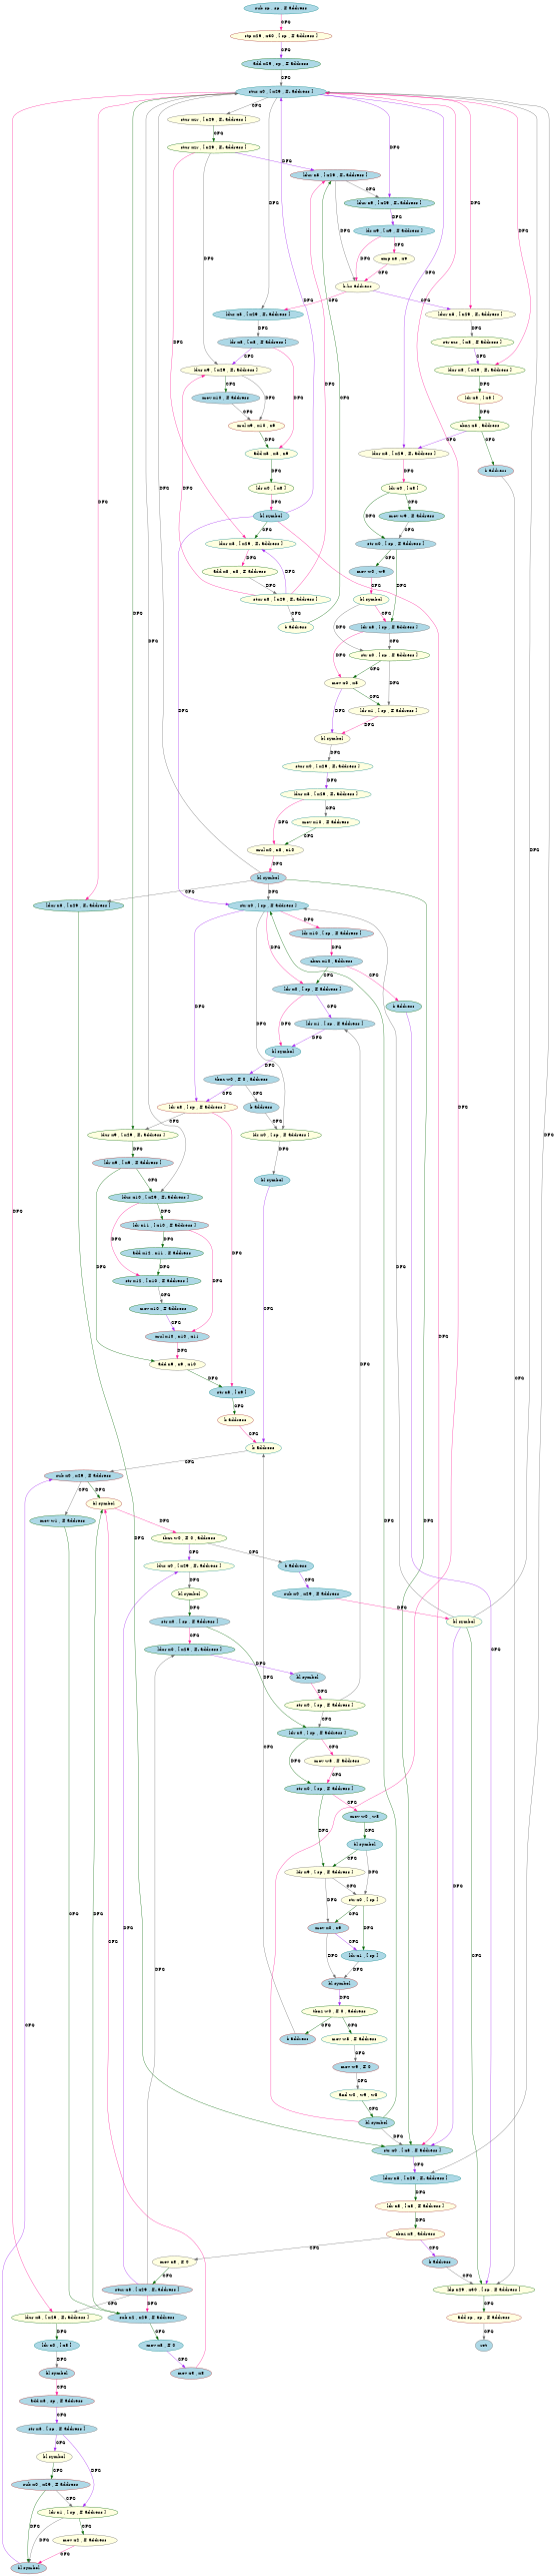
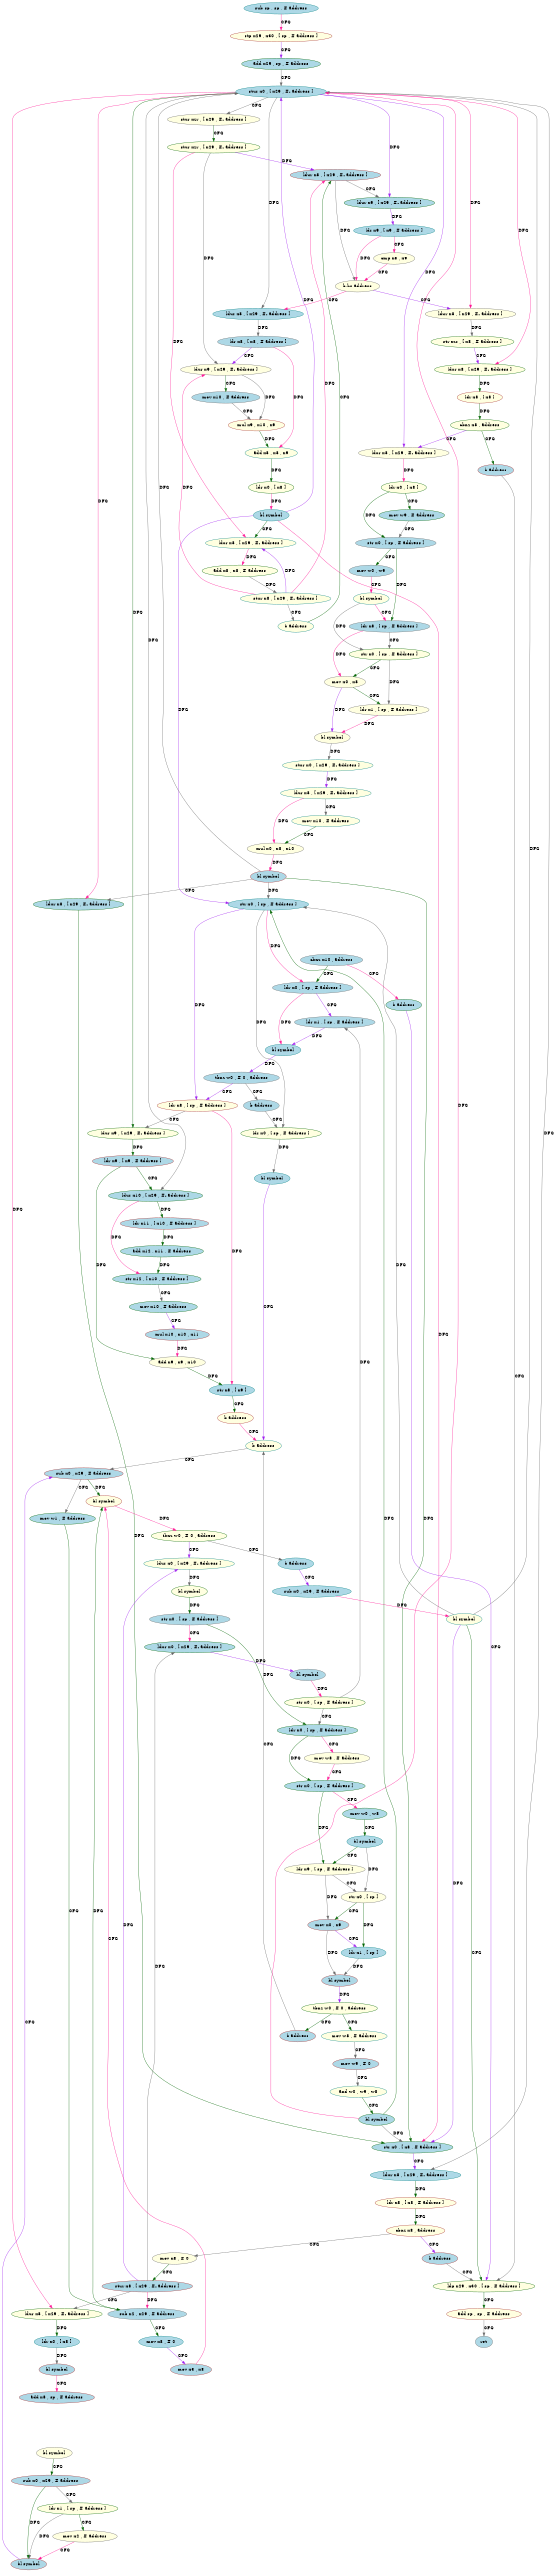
  digraph {
    node [color=darkgreen fillcolor=lightblue style=filled]
    edge [color=gray40]
    n1 [color=teal label="sub sp , sp , # address"]
    n2 [color=brown fillcolor=lightyellow label="stp x29 , x30 , [ sp , # address ]"]
    n3 [label="add x29 , sp , # address"]
    n4 [color=teal label="stur x0 , [ x29 , #- address ]"]
    n5 [color=gray40 fillcolor=lightyellow label="stur xzr , [ x29 , #- address ]"]
    n6 [color=gray40 fillcolor=lightyellow label="ldur x8 , [ x29 , #- address ]"]
    n7 [fillcolor=lightyellow label="ldur x8 , [ x29 , #- address ]"]
    n8 [color=gray40 fillcolor=lightyellow label="ldur x8 , [ x29 , #- address ]"]
    n9 [color=teal label="ldur x8 , [ x29 , #- address ]"]
    n10 [label="ldur x8 , [ x29 , #- address ]"]
    n11 [color=teal label="ldur x8 , [ x29 , #- address ]"]
    n12 [label="ldur x9 , [ x29 , #- address ]"]
    n13 [fillcolor=lightyellow label="ldur x8 , [ x29 , #- address ]"]
    n14 [fillcolor=lightyellow label="ldur x9 , [ x29 , #- address ]"]
    n15 [label="ldur x10 , [ x29 , #- address ]"]
    n16 [fillcolor=lightyellow label="stur xzr , [ x29 , #- address ]"]
    n17 [fillcolor=lightyellow label="str xzr , [ x8 , # address ]"]
    n18 [color=brown fillcolor=lightyellow label="ldr x8 , [ x8 ]"]
    n19 [fillcolor=lightyellow label="ldr x0 , [ x8 ]"]
    n20 [color=gray40 label="ldr x8 , [ x8 , # address ]"]
    n21 [label="str x0 , [ x8 , # address ]"]
    n22 [color=brown fillcolor=lightyellow label="ldr x8 , [ x8 , # address ]"]
    n23 [color=teal label="ldr x9 , [ x9 , # address ]"]
    n24 [color=teal label="ldr x0 , [ x8 ]"]
    n25 [color=brown label="ldr x9 , [ x9 , # address ]"]
    n26 [color=brown label="ldr x11 , [ x10 , # address ]"]
    n27 [label="str x12 , [ x10 , # address ]"]
    n28 [color=brown label="ldur x8 , [ x29 , #- address ]"]
    n29 [color=gray40 fillcolor=lightyellow label="ldur x9 , [ x29 , #- address ]"]
    n30 [color=teal fillcolor=lightyellow label="ldur x8 , [ x29 , #- address ]"]
    n31 [color=gray40 fillcolor=lightyellow label="b.hs address"]
    n32 [color=gray40 label="mov x10 , # address"]
    n33 [color=brown fillcolor=lightyellow label="mul x9 , x10 , x9"]
    n34 [fillcolor=lightyellow label="add x8 , x8 , # address"]
    n35 [fillcolor=lightyellow label="cbnz x8 , address"]
    n36 [color=brown label="b address"]
    n37 [fillcolor=lightyellow label="ldp x29 , x30 , [ sp , # address ]"]
    n38 [label="mov w9 , # address"]
    n39 [color=gray40 label="str x0 , [ sp , # address ]"]
    n40 [color=brown fillcolor=lightyellow label="add sp , sp , # address"]
    n41 [color=teal fillcolor=lightyellow label="add x8 , x8 , x9"]
    n42 [fillcolor=lightyellow label="ldr x0 , [ x8 ]"]
    n43 [color=teal label="bl symbol"]
    n44 [color=teal label="str x0 , [ sp , # address ]"]
-   n45 [color=brown label="ldr x10 , [ sp , # address ]"]
    n46 [color=gray40 label="ldr x0 , [ sp , # address ]"]
    n47 [color=brown fillcolor=lightyellow label="ldr x8 , [ sp , # address ]"]
    n48 [fillcolor=lightyellow label="ldr x0 , [ sp , # address ]"]
    n49 [color=teal fillcolor=lightyellow label="stur x8 , [ x29 , #- address ]"]
    n50 [color=teal fillcolor=lightyellow label="b address"]
    n51 [color=gray40 label="mov w0 , w9"]
    n52 [color=gray40 label="ldr x8 , [ sp , # address ]"]
    n53 [color=teal fillcolor=lightyellow label="bl symbol"]
    n54 [fillcolor=lightyellow label="str x0 , [ sp , # address ]"]
    n55 [color=gray40 fillcolor=lightyellow label="mov x0 , x8"]
    n56 [color=gray40 fillcolor=lightyellow label="ldr x1 , [ sp , # address ]"]
    n57 [color=gray40 fillcolor=lightyellow label="bl symbol"]
    n58 [color=teal fillcolor=lightyellow label="stur x0 , [ x29 , #- address ]"]
    n59 [color=teal fillcolor=lightyellow label="ldur x8 , [ x29 , #- address ]"]
    n60 [color=teal fillcolor=lightyellow label="mov x10 , # address"]
    n61 [color=gray40 fillcolor=lightyellow label="mul x0 , x8 , x10"]
    n62 [color=brown label="bl symbol"]
    n63 [color=brown fillcolor=lightyellow label="cbnz x8 , address"]
    n64 [color=gray40 fillcolor=lightyellow label="mov x8 , # 0"]
    n65 [color=brown label="b address"]
    n66 [color=brown label="stur x8 , [ x29 , #- address ]"]
    n67 [color=teal fillcolor=lightyellow label="ldur x0 , [ x29 , #- address ]"]
    n68 [label="ldur x0 , [ x29 , #- address ]"]
    n69 [color=gray40 label="sub x2 , x29 , # address"]
    n70 [color=gray40 label=ret]
    n71 [color=gray40 fillcolor=lightyellow label="cmp x8 , x9"]
    n72 [fillcolor=lightyellow label="bl symbol"]
    n73 [color=gray40 label="bl symbol"]
    n74 [color=brown fillcolor=lightyellow label="bl symbol"]
    n75 [color=teal label="mov x8 , # 0"]
    n76 [color=brown label="bl symbol"]
    n77 [color=brown label="add x8 , sp , # address"]
-   n78 [color=gray40 label="str x8 , [ sp , # address ]"]
    n79 [color=gray40 fillcolor=lightyellow label="bl symbol"]
    n80 [fillcolor=lightyellow label="ldr x1 , [ sp , # address ]"]
    n81 [color=brown label="sub x0 , x29 , # address"]
    n82 [color=brown label="bl symbol"]
    n83 [color=gray40 fillcolor=lightyellow label="mov x2 , # address"]
    n84 [color=brown label="sub x0 , x29 , # address"]
    n85 [label="mov w1 , # address"]
    n86 [fillcolor=lightyellow label="tbnz w0 , # 0 , address"]
    n87 [color=gray40 label="str x0 , [ sp , # address ]"]
    n88 [label="ldr x0 , [ sp , # address ]"]
    n89 [color=gray40 fillcolor=lightyellow label="mov w8 , # address"]
    n90 [label="str x0 , [ sp , # address ]"]
    n91 [fillcolor=lightyellow label="str x0 , [ sp , # address ]"]
    n92 [color=gray40 label="ldr x1 , [ sp , # address ]"]
    n93 [color=teal label="bl symbol"]
    n94 [label="mov w0 , w8"]
    n95 [color=gray40 fillcolor=lightyellow label="ldr x9 , [ sp , # address ]"]
    n96 [color=teal label="bl symbol"]
    n97 [color=gray40 fillcolor=lightyellow label="str x0 , [ sp ]"]
    n98 [color=brown label="mov x0 , x9"]
    n99 [color=teal label="ldr x1 , [ sp ]"]
    n100 [color=brown label="bl symbol"]
    n101 [fillcolor=lightyellow label="tbnz w0 , # 0 , address"]
    n102 [color=teal fillcolor=lightyellow label="mov w8 , # address"]
    n103 [color=brown label="b address"]
    n104 [color=brown label="mov w9 , # 0"]
    n105 [color=teal fillcolor=lightyellow label="b address"]
    n106 [color=teal fillcolor=lightyellow label="and w0 , w9 , w8"]
    n107 [color=teal label="b address"]
    n108 [color=teal label="sub x0 , x29 , # address"]
    n109 [color=teal fillcolor=lightyellow label="bl symbol"]
    n110 [label="bl symbol"]
    n111 [color=gray40 label="cbnz x10 , address"]
    n112 [color=teal label="str x8 , [ x9 ]"]
    n113 [color=teal label="bl symbol"]
    n114 [label="b address"]
    n115 [color=gray40 label="tbnz w0 , # 0 , address"]
    n116 [color=gray40 label="b address"]
    n117 [color=brown fillcolor=lightyellow label="b address"]
    n118 [color=gray40 fillcolor=lightyellow label="add x9 , x9 , x10"]
    n119 [label="add x12 , x11 , # address"]
    n120 [color=brown label="mul x10 , x10 , x11"]
    n121 [label="mov x10 , # address"]
    n122 [color=brown label="mov x3 , x8"]
    n1 -> n2 [color=deeppink label=CFG]
    n2 -> n3 [color=purple label=CFG]
    n3 -> n4 [label=CFG]
    n4 -> n5 [label=CFG]
    n4 -> n6 [color=deeppink label=DFG]
    n4 -> n7 [color=deeppink label=DFG]
    n4 -> n8 [color=purple label=DFG]
    n4 -> n9 [label=DFG]
    n4 -> n10 [color=deeppink label=DFG]
    n4 -> n11 [label=DFG]
    n4 -> n12 [color=purple label=DFG]
    n4 -> n13 [color=deeppink label=DFG]
    n4 -> n14 [color=darkgreen label=DFG]
    n4 -> n15 [label=DFG]
    n5 -> n16 [color=darkgreen label=CFG]
    n6 -> n17 [label=DFG]
    n7 -> n18 [color=darkgreen label=DFG]
    n8 -> n19 [color=deeppink label=DFG]
    n9 -> n20 [label=DFG]
    n10 -> n21 [color=darkgreen label=DFG]
    n11 -> n22 [color=darkgreen label=DFG]
    n12 -> n23 [color=purple label=DFG]
    n13 -> n24 [color=darkgreen label=DFG]
    n14 -> n25 [color=darkgreen label=DFG]
    n15 -> n26 [color=darkgreen label=DFG]
    n15 -> n27 [color=deeppink label=DFG]
    n16 -> n28 [color=purple label=DFG]
    n16 -> n29 [label=DFG]
    n16 -> n30 [color=deeppink label=DFG]
    n17 -> n7 [color=purple label=CFG]
    n18 -> n35 [color=darkgreen label=DFG]
    n19 -> n38 [color=darkgreen label=CFG]
    n19 -> n39 [color=darkgreen label=DFG]
    n20 -> n29 [color=purple label=CFG]
    n20 -> n41 [color=deeppink label=DFG]
    n21 -> n11 [color=purple label=CFG]
    n22 -> n63 [color=darkgreen label=DFG]
    n23 -> n31 [color=deeppink label=DFG]
    n23 -> n71 [color=deeppink label=CFG]
    n24 -> n76 [label=DFG]
    n25 -> n15 [color=darkgreen label=CFG]
    n25 -> n118 [color=darkgreen label=DFG]
    n26 -> n119 [color=darkgreen label=DFG]
-   n26 -> n120 [color=deeppink label=DFG]
    n27 -> n121 [label=CFG]
    n28 -> n12 [label=CFG]
    n28 -> n31 [label=DFG]
    n29 -> n32 [color=darkgreen label=CFG]
    n29 -> n33 [label=DFG]
    n30 -> n34 [color=deeppink label=DFG]
    n31 -> n6 [color=purple label=CFG]
    n31 -> n9 [color=deeppink label=CFG]
    n32 -> n33 [label=CFG]
    n33 -> n41 [color=darkgreen label=DFG]
    n34 -> n49 [label=DFG]
    n35 -> n8 [color=purple label=CFG]
    n35 -> n36 [color=darkgreen label=CFG]
    n36 -> n37 [label=CFG]
    n37 -> n40 [color=darkgreen label=CFG]
    n38 -> n39 [label=CFG]
    n39 -> n51 [color=darkgreen label=CFG]
    n39 -> n52 [color=darkgreen label=DFG]
    n40 -> n70 [label=CFG]
    n41 -> n42 [color=darkgreen label=DFG]
    n42 -> n43 [color=deeppink label=DFG]
    n43 -> n4 [color=purple label=DFG]
    n43 -> n21 [color=deeppink label=DFG]
    n43 -> n30 [color=darkgreen label=CFG]
    n43 -> n44 [color=purple label=DFG]
-   n44 -> n45 [color=deeppink label=DFG]
    n44 -> n46 [color=deeppink label=DFG]
    n44 -> n47 [color=purple label=DFG]
    n44 -> n48 [label=DFG]
-   n45 -> n111 [color=deeppink label=DFG]
    n46 -> n92 [color=purple label=CFG]
    n46 -> n93 [color=deeppink label=DFG]
    n47 -> n14 [label=CFG]
    n47 -> n112 [color=deeppink label=DFG]
    n48 -> n113 [label=DFG]
    n49 -> n28 [color=deeppink label=DFG]
    n49 -> n29 [color=deeppink label=DFG]
    n49 -> n30 [color=purple label=DFG]
    n49 -> n50 [label=CFG]
    n50 -> n28 [color=darkgreen label=CFG]
    n51 -> n53 [color=deeppink label=CFG]
    n52 -> n54 [label=CFG]
    n52 -> n55 [color=deeppink label=DFG]
    n53 -> n52 [color=deeppink label=CFG]
    n53 -> n54 [label=DFG]
    n54 -> n55 [color=darkgreen label=CFG]
    n54 -> n56 [label=DFG]
    n55 -> n56 [color=darkgreen label=CFG]
    n55 -> n57 [color=purple label=DFG]
    n56 -> n57 [color=deeppink label=DFG]
    n57 -> n58 [label=DFG]
    n58 -> n59 [color=purple label=DFG]
    n59 -> n60 [label=CFG]
    n59 -> n61 [color=deeppink label=DFG]
    n60 -> n61 [color=darkgreen label=CFG]
    n61 -> n62 [color=deeppink label=DFG]
    n62 -> n4 [label=DFG]
    n62 -> n10 [label=CFG]
    n62 -> n21 [color=darkgreen label=DFG]
    n62 -> n44 [label=DFG]
    n63 -> n64 [label=CFG]
    n63 -> n65 [color=purple label=CFG]
    n64 -> n66 [color=darkgreen label=CFG]
    n65 -> n37 [label=CFG]
    n66 -> n13 [label=CFG]
    n66 -> n67 [color=purple label=DFG]
    n66 -> n68 [label=DFG]
    n66 -> n69 [color=deeppink label=DFG]
    n67 -> n72 [label=DFG]
    n68 -> n73 [color=purple label=DFG]
    n69 -> n74 [color=darkgreen label=DFG]
    n69 -> n75 [color=darkgreen label=CFG]
    n71 -> n31 [color=deeppink label=CFG]
    n72 -> n87 [color=darkgreen label=DFG]
    n73 -> n91 [color=deeppink label=DFG]
    n74 -> n86 [color=deeppink label=DFG]
    n75 -> n122 [color=purple label=CFG]
    n76 -> n77 [color=deeppink label=CFG]
-   n77 -> n78 [color=purple label=CFG]
-   n78 -> n79 [color=purple label=CFG]
-   n78 -> n80 [color=purple label=DFG]
    n79 -> n81 [color=darkgreen label=CFG]
    n80 -> n82 [label=DFG]
    n80 -> n83 [color=darkgreen label=CFG]
    n81 -> n80 [label=CFG]
    n81 -> n82 [color=darkgreen label=DFG]
    n82 -> n84 [color=purple label=CFG]
    n83 -> n82 [color=deeppink label=CFG]
    n84 -> n74 [color=darkgreen label=DFG]
    n84 -> n85 [label=CFG]
    n85 -> n69 [color=darkgreen label=CFG]
    n86 -> n67 [color=purple label=CFG]
    n86 -> n107 [label=CFG]
    n87 -> n68 [color=deeppink label=CFG]
    n87 -> n88 [color=darkgreen label=DFG]
    n88 -> n89 [color=deeppink label=CFG]
    n88 -> n90 [color=darkgreen label=DFG]
    n89 -> n90 [color=deeppink label=CFG]
    n90 -> n94 [color=deeppink label=CFG]
    n90 -> n95 [color=darkgreen label=DFG]
    n91 -> n88 [label=CFG]
    n91 -> n92 [label=DFG]
    n92 -> n93 [color=purple label=DFG]
    n93 -> n115 [color=purple label=DFG]
    n94 -> n96 [color=darkgreen label=CFG]
    n95 -> n97 [label=CFG]
    n95 -> n98 [label=DFG]
    n96 -> n95 [color=darkgreen label=CFG]
    n96 -> n97 [label=DFG]
    n97 -> n98 [color=darkgreen label=CFG]
    n97 -> n99 [color=darkgreen label=DFG]
    n98 -> n99 [color=purple label=CFG]
    n98 -> n100 [label=DFG]
    n99 -> n100 [label=DFG]
    n100 -> n101 [color=purple label=DFG]
    n101 -> n102 [color=darkgreen label=CFG]
    n101 -> n103 [color=darkgreen label=CFG]
    n102 -> n104 [label=CFG]
    n103 -> n105 [label=CFG]
    n104 -> n106 [label=CFG]
    n105 -> n84 [label=CFG]
    n106 -> n110 [color=darkgreen label=CFG]
    n107 -> n108 [color=purple label=CFG]
    n108 -> n109 [color=deeppink label=DFG]
    n109 -> n4 [label=DFG]
    n109 -> n21 [color=purple label=DFG]
    n109 -> n37 [color=darkgreen label=CFG]
    n109 -> n44 [label=DFG]
    n110 -> n4 [color=deeppink label=DFG]
    n110 -> n21 [label=DFG]
    n110 -> n44 [color=darkgreen label=DFG]
    n111 -> n46 [color=darkgreen label=CFG]
    n111 -> n114 [color=deeppink label=CFG]
    n112 -> n117 [color=darkgreen label=CFG]
    n113 -> n105 [color=purple label=CFG]
    n114 -> n37 [color=purple label=CFG]
    n115 -> n47 [color=purple label=CFG]
    n115 -> n116 [label=CFG]
    n116 -> n48 [label=CFG]
    n117 -> n105 [color=deeppink label=CFG]
    n118 -> n112 [color=darkgreen label=DFG]
    n119 -> n27 [color=darkgreen label=DFG]
    n120 -> n118 [color=deeppink label=DFG]
    n121 -> n120 [color=purple label=CFG]
    n122 -> n74 [color=deeppink label=CFG]
  }
